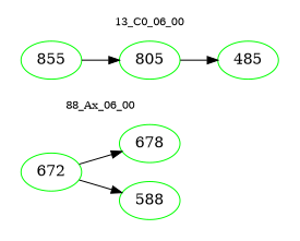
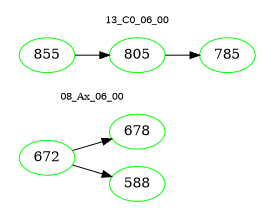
  digraph {
    rankdir=LR
    node [color=green]
    edge [color=black]
    n1 [label=672]
    n2 [label=588]
    n3 [label=678]
    n4 [label=805]
-   n5 [label=485]
+   n5 [label=785]
    n6 [label=855]
    subgraph cluster_1 {
      color=white
      fontsize=10
-     label="88_Ax_06_00"
+     label="08_Ax_06_00"
      n1
      n2
      n3
    }
    subgraph cluster_2 {
      color=white
      fontsize=10
      label="13_C0_06_00"
      n4
      n5
      n6
    }
    n1 -> n2
    n1 -> n3
    n4 -> n5
    n6 -> n4
  }
